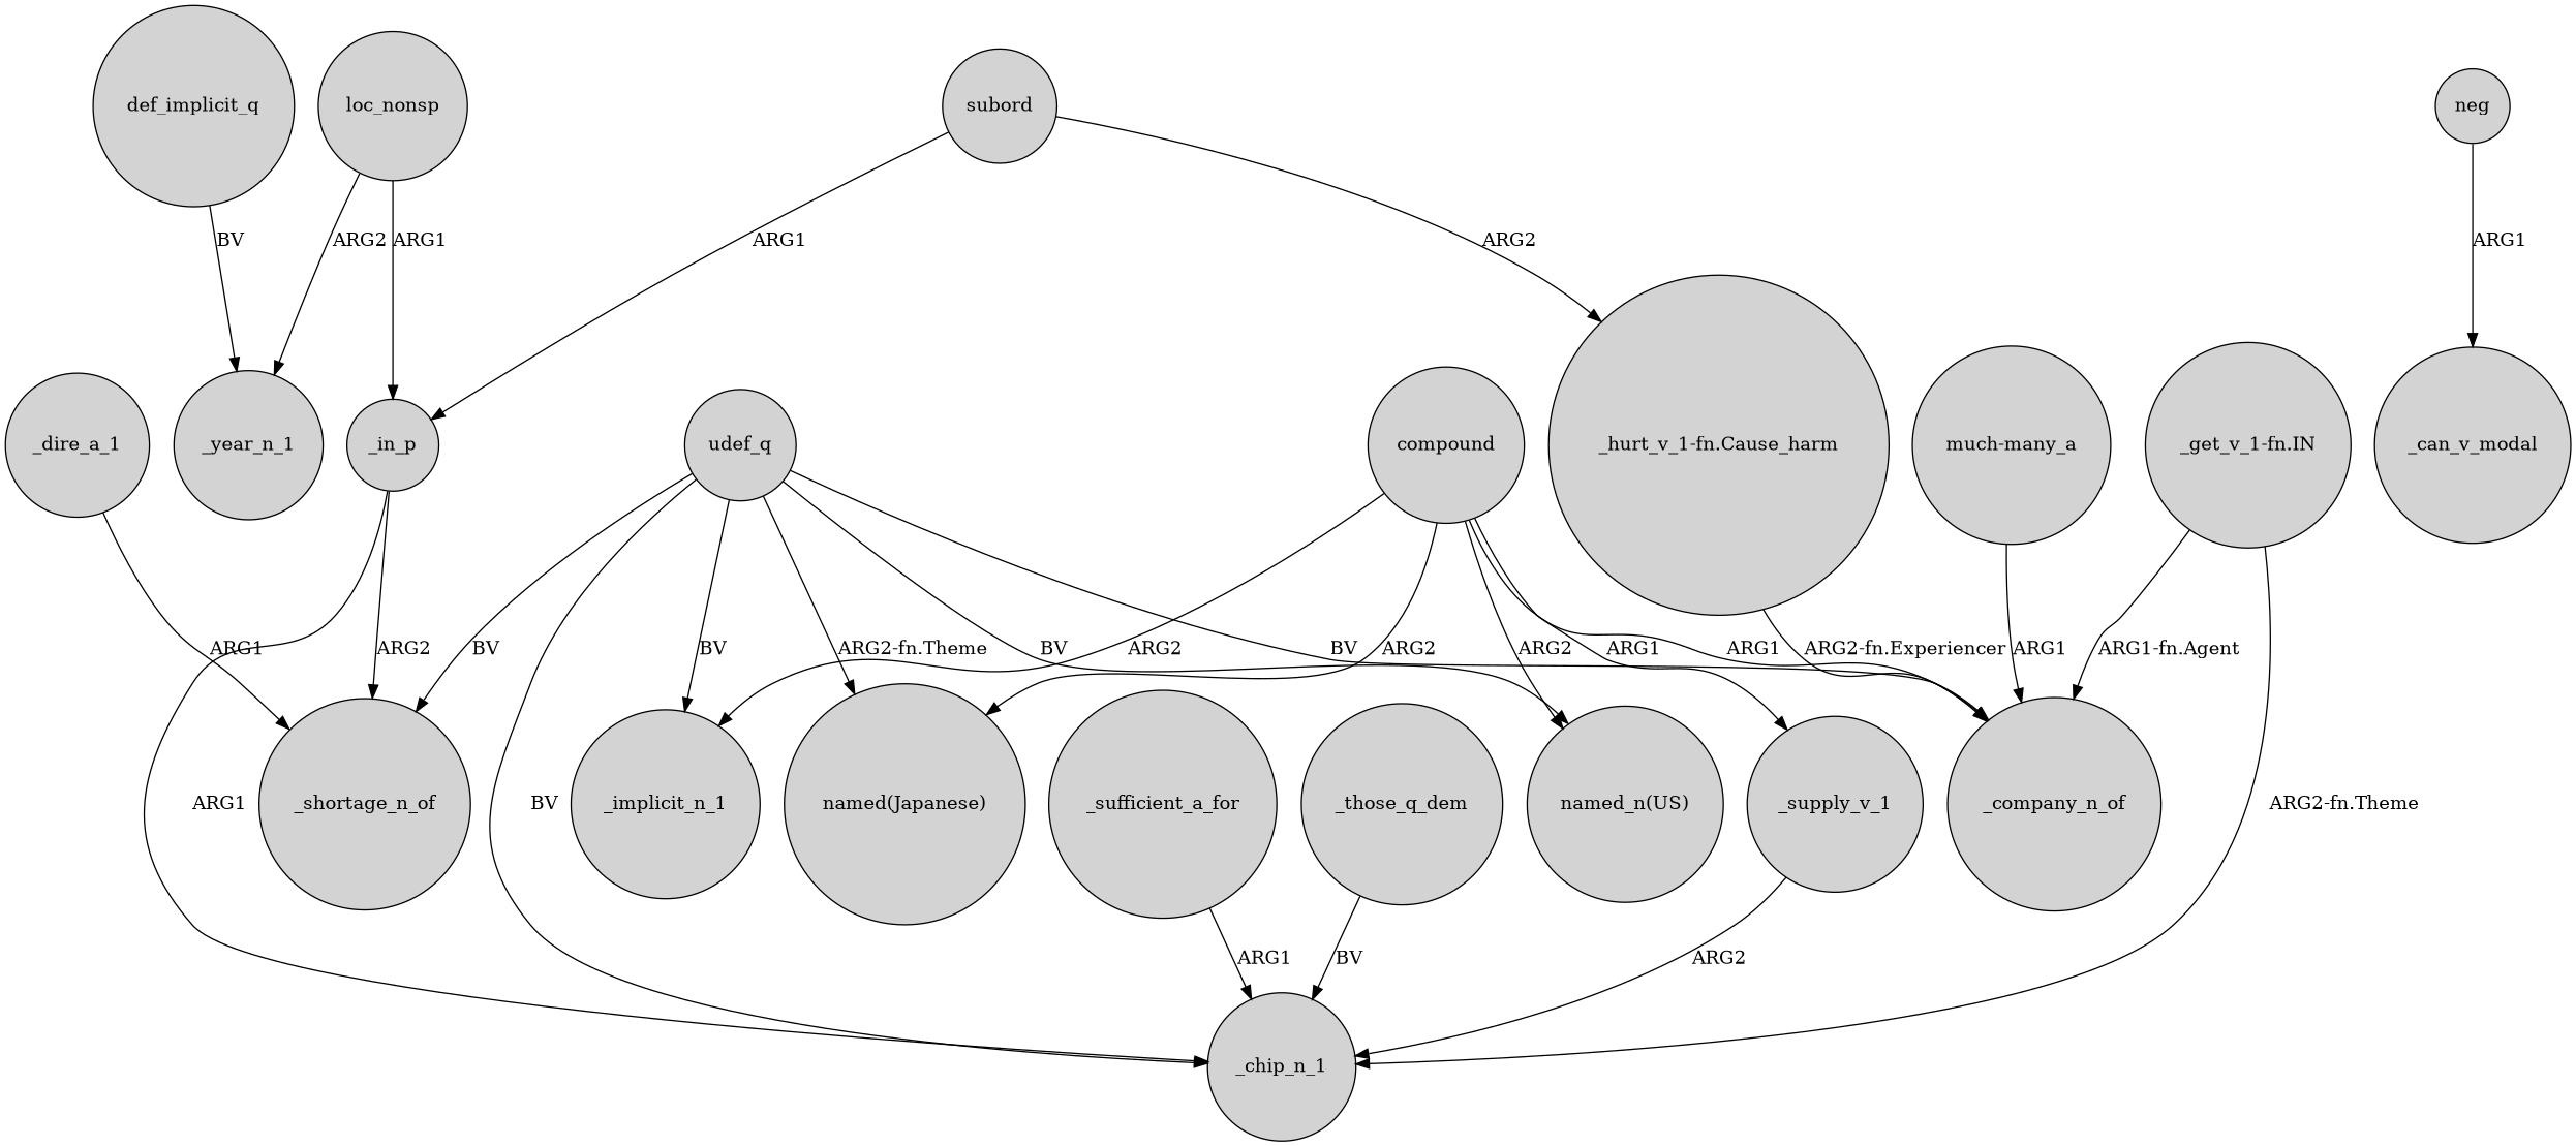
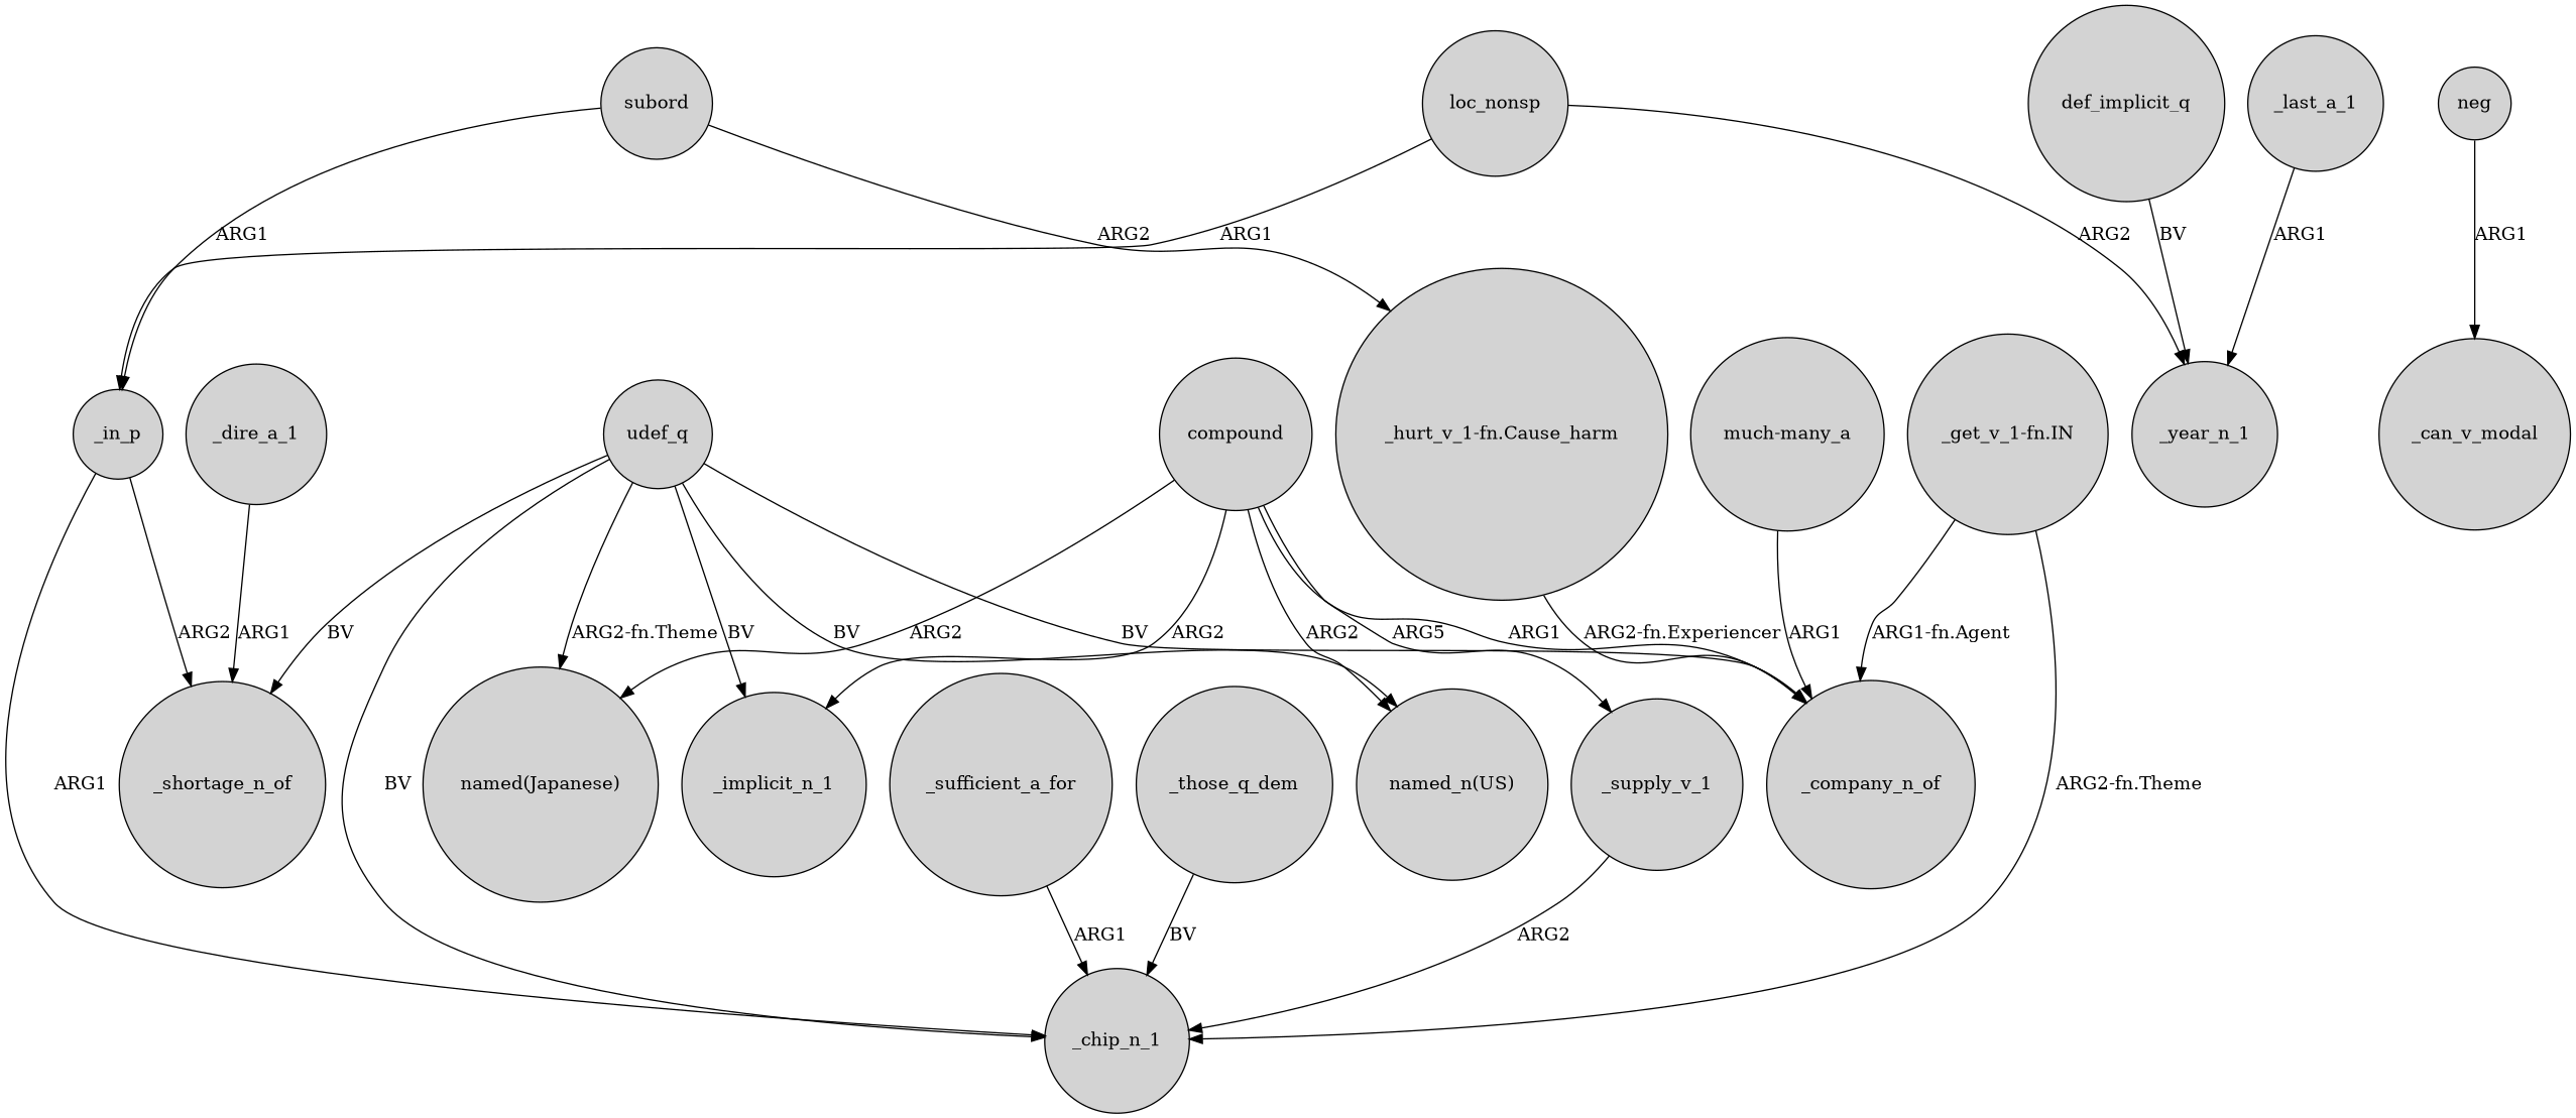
  digraph {
    node [shape=circle style=filled]
    _dire_a_1
    _shortage_n_of
    _in_p
    _chip_n_1
    udef_q
    "named_n(US)"
    "named(Japanese)"
    n8 [label=_implicit_n_1]
    _company_n_of
    _supply_v_1
    def_implicit_q
    _year_n_1
    "_get_v_1-fn.IN"
    loc_nonsp
    compound
    _sufficient_a_for
    subord
    "_hurt_v_1-fn.Cause_harm"
    "much-many_a"
+   _last_a_1
    _those_q_dem
    neg
    _can_v_modal
    _dire_a_1 -> _shortage_n_of [label=ARG1]
    _in_p -> _shortage_n_of [label=ARG2]
    _in_p -> _chip_n_1 [label=ARG1]
    udef_q -> _shortage_n_of [label=BV]
    udef_q -> _chip_n_1 [label=BV]
    udef_q -> "named_n(US)" [label=BV]
    udef_q -> "named(Japanese)" [label="ARG2-fn.Theme"]
    udef_q -> n8 [label=BV]
    udef_q -> _company_n_of [label=BV]
    _supply_v_1 -> _chip_n_1 [label=ARG2]
    def_implicit_q -> _year_n_1 [label=BV]
    "_get_v_1-fn.IN" -> _chip_n_1 [label="ARG2-fn.Theme"]
    "_get_v_1-fn.IN" -> _company_n_of [label="ARG1-fn.Agent"]
    loc_nonsp -> _in_p [label=ARG1]
    loc_nonsp -> _year_n_1 [label=ARG2]
    compound -> "named_n(US)" [label=ARG2]
    compound -> "named(Japanese)" [label=ARG2]
    compound -> n8 [label=ARG2]
    compound -> _company_n_of [label=ARG1]
-   compound -> _supply_v_1 [label=ARG1]
+   compound -> _supply_v_1 [label=ARG5]
    _sufficient_a_for -> _chip_n_1 [label=ARG1]
    subord -> _in_p [label=ARG1]
    subord -> "_hurt_v_1-fn.Cause_harm" [label=ARG2]
    "_hurt_v_1-fn.Cause_harm" -> _company_n_of [label="ARG2-fn.Experiencer"]
    "much-many_a" -> _company_n_of [label=ARG1]
+   _last_a_1 -> _year_n_1 [label=ARG1]
    _those_q_dem -> _chip_n_1 [label=BV]
    neg -> _can_v_modal [label=ARG1]
  }
